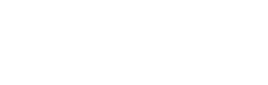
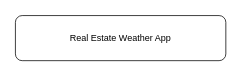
  <mxCell id="0" />
  <mxCell id="1" parent="0" />
+ <mxCell id="2" value="Real Estate Weather App" style="rounded=1;whiteSpace=wrap;html=1;" vertex="1" parent="1"><mxGeometry x="20" y="20" width="280" height="60" as="geometry" /></mxCell>
